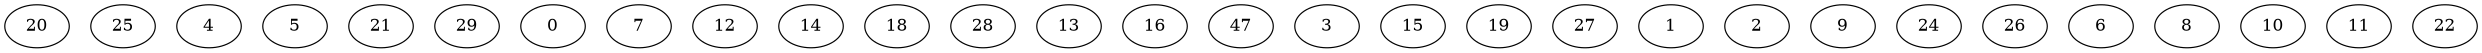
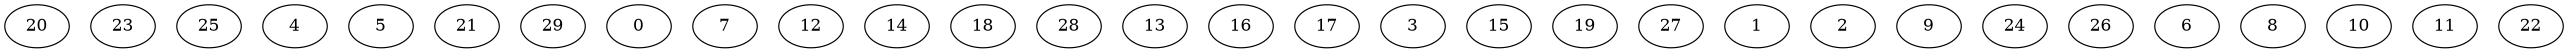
  digraph {
    "Duplicate states"=0
    GraphType=Independent
    "Max states in OPEN"=0
    Modes="120000ms; topo-ordered tasks, ; Pruning: task equivalence, fixed order ready list, ; F-value: ; Optimisation: best schedule length (SL) optimisation on equal, "
    NumberOfTasks=30
    "Pruned using list schedule length"=59222441
    "States removed from OPEN"=0
    TargetSystem="Homogeneous-4"
    "Time to schedule (ms)"=32839
    "Total idle time"=0
    "Total schedule length"=43
    "Total sequential time"=171
    "Total states created"=166305193
    node ["Finish time"=10 Processor=0 "Start time"=0 Weight=3]
    20 [Weight=10]
+   23 [Processor=1 Weight=10]
    25 [Processor=2 Weight=10]
    4 ["Finish time"=19 "Start time"=10 Weight=9]
    5 ["Finish time"=19 Processor=1 "Start time"=10 Weight=9]
    21 ["Finish time"=9 Processor=3 Weight=9]
    29 ["Finish time"=18 Processor=3 "Start time"=9 Weight=9]
    0 ["Finish time"=26 Processor=3 "Start time"=18 Weight=8]
    7 ["Finish time"=34 Processor=3 "Start time"=26 Weight=8]
    12 ["Finish time"=17 Processor=2 "Start time"=10 Weight=7]
    14 ["Finish time"=24 Processor=2 "Start time"=17 Weight=7]
    18 ["Finish time"=31 Processor=2 "Start time"=24 Weight=7]
    28 ["Finish time"=41 Processor=3 "Start time"=34 Weight=7]
    13 ["Finish time"=25 Processor=1 "Start time"=19 Weight=6]
    16 ["Finish time"=37 Processor=2 "Start time"=31 Weight=6]
-   17 ["Finish time"=43 Processor=2 "Start time"=37 Weight=6 label=47]
+   17 ["Finish time"=43 Processor=2 "Start time"=37 Weight=6]
    3 ["Finish time"=30 Processor=1 "Start time"=25 Weight=5]
    15 ["Finish time"=35 Processor=1 "Start time"=30 Weight=5]
    19 ["Finish time"=39 Processor=1 "Start time"=35 Weight=4]
    27 ["Finish time"=43 Processor=1 "Start time"=39 Weight=4]
    1 ["Finish time"=22 "Start time"=19]
    2 ["Finish time"=25 "Start time"=22]
    9 ["Finish time"=28 "Start time"=25]
    24 ["Finish time"=31 "Start time"=28]
    26 ["Finish time"=34 "Start time"=31]
    6 ["Finish time"=36 "Start time"=34 Weight=2]
    8 ["Finish time"=38 "Start time"=36 Weight=2]
    10 ["Finish time"=40 "Start time"=38 Weight=2]
    11 ["Finish time"=42 "Start time"=40 Weight=2]
    22 ["Finish time"=43 Processor=3 "Start time"=41 Weight=2]
  }
